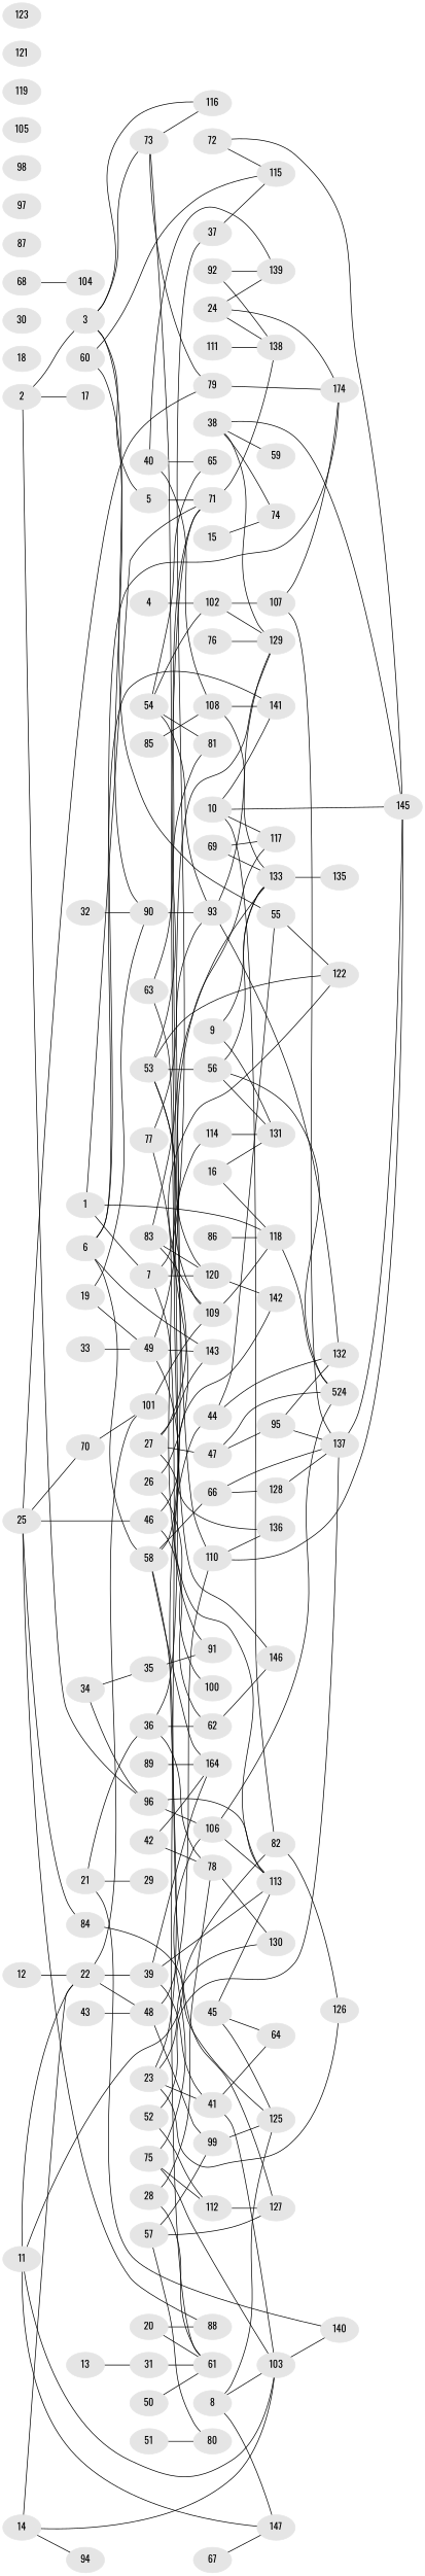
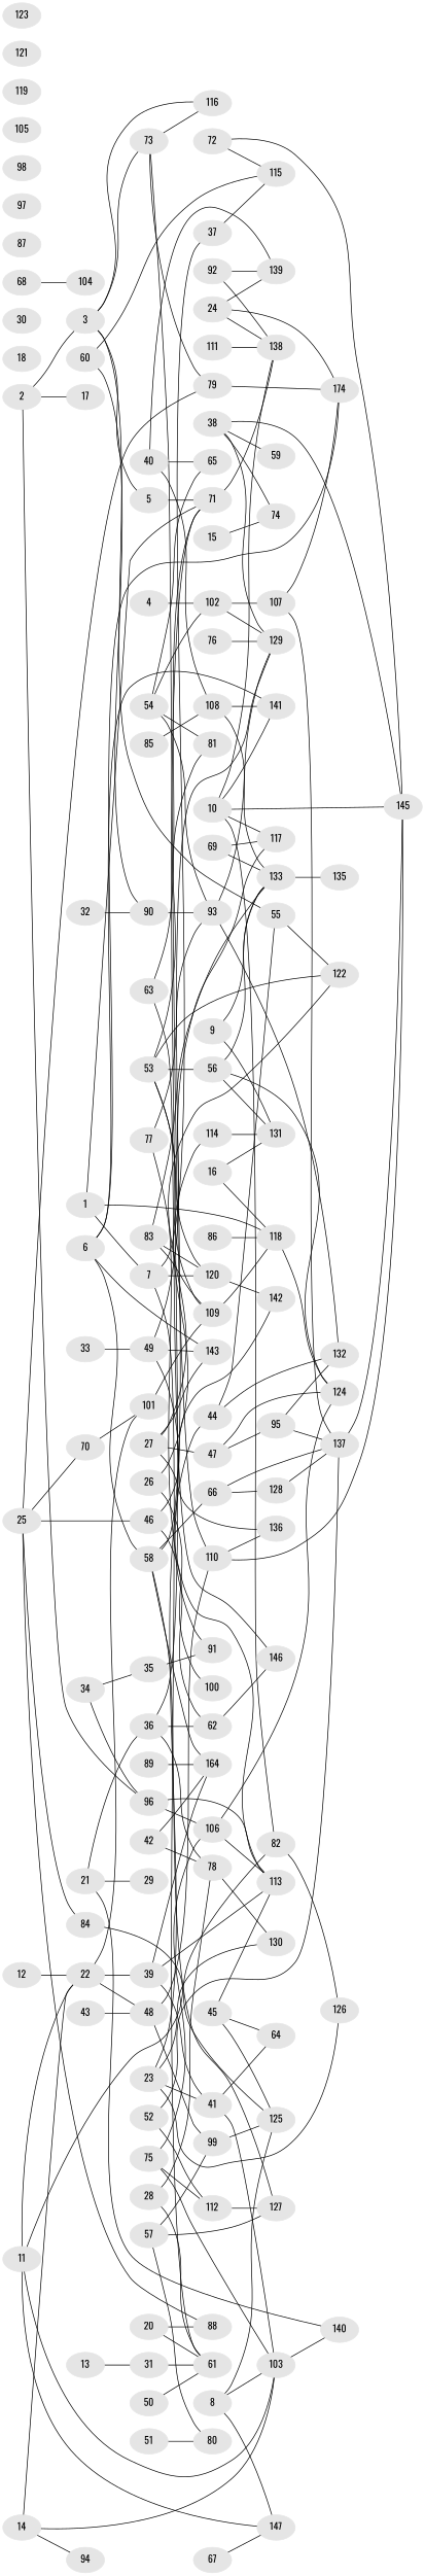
  graph {
    fontname=Oswald
    rankdir=LR
    node [color=gray90 fontname=Oswald style=filled]
    edge [fontname=Oswald]
    1
    7
    71
    118
    37
    61
    120
    138
-   124 [label=524]
+   124
    2
    3
    17
    96
    5
    55
    73
    116
    113
    106
    122
    79
    110
    4
    102
    129
    107
    6
    58
    141
    143
    n31 [label=174]
    n32 [label=164]
    127
    66
    115
    142
    8
    103
    125
    147
    140
    9
    131
    133
    135
    10
    82
    117
    145
    126
    11
    22
    39
    48
    101
    12
    13
    31
    14
    94
    15
    74
    16
    18
-   19
    49
    90
    91
    93
    20
    88
    21
    29
    36
    78
    62
    41
    99
    109
    23
    44
    130
    64
    132
    24
    139
    25
    46
    70
    84
    26
    100
    114
    27
    47
    136
    95
    28
    30
    32
    33
    34
    35
    146
    38
    59
    40
    65
    108
    42
    43
    45
    137
    50
    51
    80
    52
    112
    53
    56
    81
    54
    57
    128
    60
    63
    67
    68
    104
    69
    72
    75
    76
    77
    83
    85
    86
    87
    89
    92
    97
    98
    105
    111
    119
    121
    123
    1 -- 7
    1 -- 71
    1 -- 118
    7 -- 37
    7 -- 61
    7 -- 120
    71 -- 138
    118 -- 124
    37 -- 115
    120 -- 142
    2 -- 3
    2 -- 17
    2 -- 96
    3 -- 5
    3 -- 55
    3 -- 73
    3 -- 116
    96 -- 113
    96 -- 106
    5 -- 71
    55 -- 122
    73 -- 116
    73 -- 79
    73 -- 110
    106 -- 124
    106 -- 113
    79 -- n31
    110 -- 145
    110 -- 136
    4 -- 102
    102 -- 129
    102 -- 107
    107 -- n31
    107 -- 137
    6 -- 58
    6 -- 141
    6 -- 143
    6 -- n31
    58 -- 129
    58 -- n32
    58 -- 127
    58 -- 66
    66 -- 137
    66 -- 128
    8 -- 103
    8 -- 125
    8 -- 147
    103 -- 140
    9 -- 131
    9 -- 133
    133 -- 135
+   10 -- 138
    10 -- 141
    10 -- 82
    10 -- 117
    10 -- 145
    82 -- 126
    11 -- 103
    11 -- 147
    11 -- 82
    11 -- 22
    22 -- 39
    22 -- 48
    22 -- 101
    39 -- 113
    39 -- n32
    39 -- 41
    48 -- 110
    48 -- 99
    101 -- 109
    12 -- 22
    13 -- 31
    31 -- 61
    14 -- 103
    14 -- 22
    14 -- 94
    15 -- 74
    16 -- 118
    16 -- 131
-   19 -- 49
-   19 -- 90
    49 -- 143
    49 -- 117
    49 -- 91
    90 -- 93
    93 -- 129
    93 -- 132
    20 -- 61
    20 -- 88
    21 -- 140
    21 -- 29
    21 -- 36
    36 -- 71
    36 -- 78
    36 -- 62
    78 -- 130
    62 -- 146
    41 -- 103
    41 -- 64
    99 -- 125
    109 -- 118
    23 -- 126
    23 -- 41
    23 -- 44
    23 -- 130
    44 -- 55
    44 -- 132
    24 -- 138
    24 -- n31
    24 -- 139
    25 -- 79
    25 -- 88
    25 -- 46
    25 -- 70
    25 -- 84
    46 -- 142
    46 -- 62
    70 -- 101
    84 -- 125
    26 -- 100
    26 -- 114
    114 -- 131
    27 -- 122
    27 -- 143
    27 -- 47
    27 -- 136
    47 -- 124
    47 -- 95
    95 -- 132
    95 -- 137
    28 -- 61
    28 -- 78
    32 -- 90
    33 -- 49
    34 -- 96
    34 -- 35
    35 -- 91
    38 -- 129
    38 -- 145
    38 -- 74
    38 -- 59
    40 -- 139
    40 -- 65
    40 -- 108
    108 -- 141
    108 -- 133
    42 -- n32
    42 -- 78
    43 -- 48
    45 -- 113
    45 -- 125
    45 -- 64
    137 -- 145
    50 -- 61
    51 -- 80
    52 -- 137
    52 -- 112
    112 -- 127
    53 -- 120
    53 -- 122
    53 -- 109
    53 -- 56
    53 -- 81
    56 -- 124
    56 -- 131
    56 -- 133
    54 -- 102
    54 -- 93
    54 -- 65
    54 -- 81
    57 -- 127
    57 -- 99
    57 -- 80
    128 -- 137
    60 -- 115
    60 -- 90
    63 -- 71
    63 -- 146
    67 -- 147
    68 -- 104
    69 -- 133
    69 -- 117
    72 -- 115
    72 -- 145
    75 -- 106
    75 -- 103
    75 -- 112
    76 -- 129
    77 -- 113
    77 -- 93
    83 -- 120
    83 -- 133
    83 -- 109
    85 -- 108
    86 -- 118
    89 -- n32
    92 -- 138
    92 -- 139
    111 -- 138
  }
